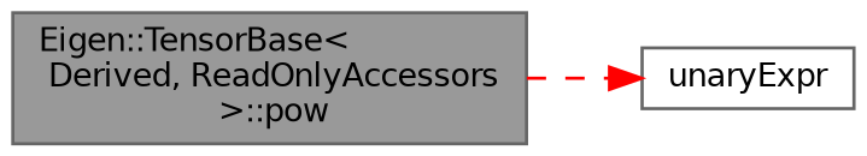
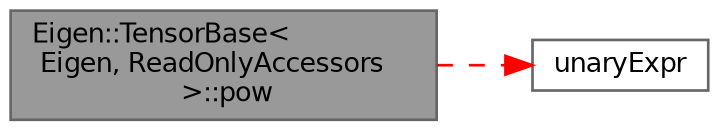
  digraph {
    rankdir=LR
    node [fontname=Helvetica fontsize=10 shape=box style=filled]
-   n1 [color=gray40 fillcolor=grey60 fontcolor=black height=0.2 label="Eigen::TensorBase\<\l Derived, ReadOnlyAccessors\l \>::pow" width=0.4]
+   n1 [color=gray40 fillcolor=grey60 fontcolor=black height=0.2 label="Eigen::TensorBase\<\l Eigen, ReadOnlyAccessors\l \>::pow" width=0.4]
    n2 [color=grey40 fillcolor=white height=0.2 label=unaryExpr width=0.4]
    n1 -> n2 [color=red fontname=Helvetica fontsize=10 labelfontname=Helvetica labelfontsize=10 style=dashed]
  }
